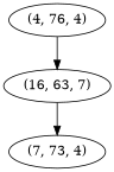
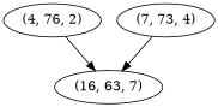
  digraph {
-   "(4, 76, 2)" [label="(4, 76, 4)"]
+   "(4, 76, 2)"
    "(16, 63, 7)"
    "(7, 73, 4)"
    "(4, 76, 2)" -> "(16, 63, 7)"
-   "(16, 63, 7)" -> "(7, 73, 4)"
+   "(7, 73, 4)" -> "(16, 63, 7)"
  }
